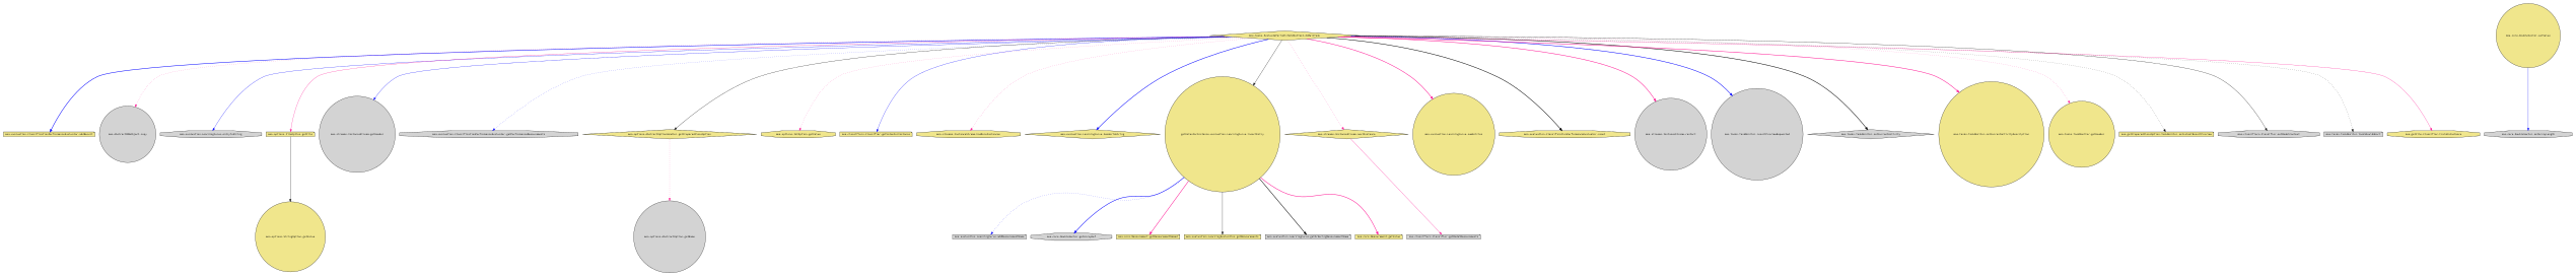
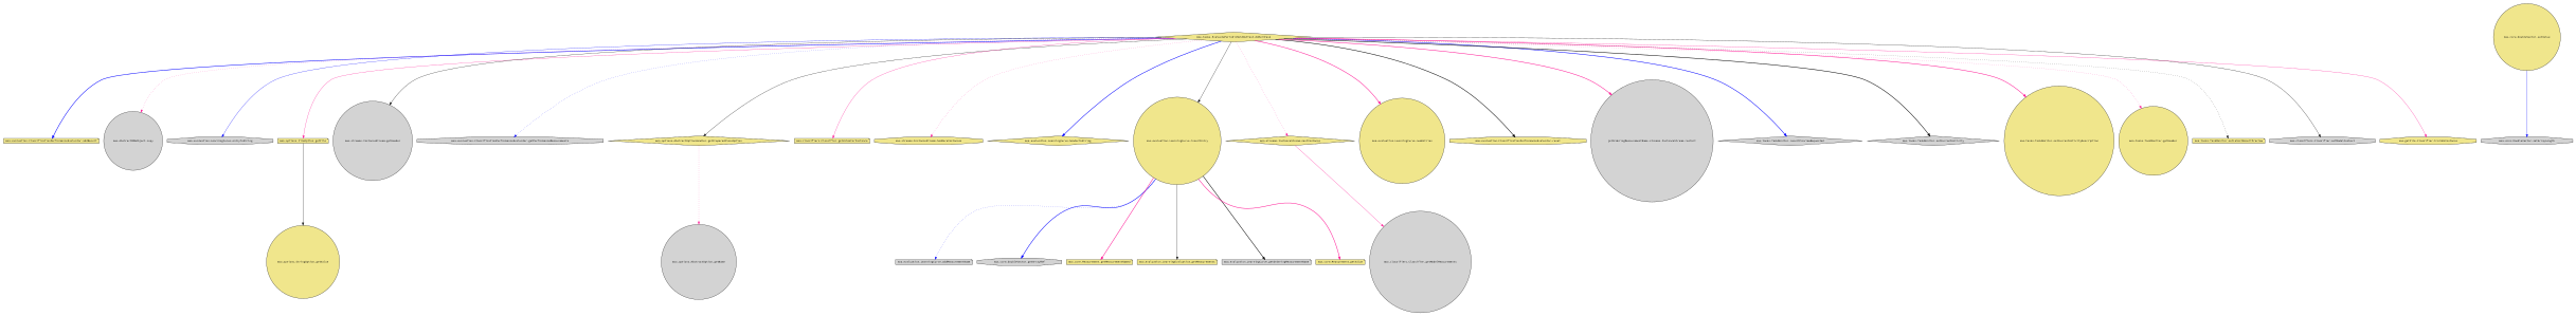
  digraph {
    fontname="Source Code Pro"
    rankdir=TB
    node [color=black fillcolor=khaki fontname="Source Code Pro" fontsize=10 shape=circle style=filled]
    edge [color=deeppink fontname="Source Code Pro" fontsize=10 labelfontname=Helvetica labelfontsize=10 style=bold]
    n1 [fontcolor=black height=0.2 label="moa.tasks.EvaluatePeriodicHeldOutTest.doMainTask" shape=diamond width=0.4]
    n2 [height=0.2 label="moa.evaluation.ClassificationPerformanceEvaluator.addResult" shape=note width=0.4]
    n3 [fillcolor=lightgrey height=0.2 label="moa.AbstractMOAObject.copy" width=0.4]
    n4 [fillcolor=lightgrey height=0.2 label="moa.evaluation.LearningCurve.entryToString" shape=octagon width=0.4]
    n5 [height=0.2 label="moa.options.FileOption.getFile" shape=note width=0.4]
    n6 [fillcolor=lightgrey height=0.2 label="moa.streams.InstanceStream.getHeader" width=0.4]
    n7 [fillcolor=lightgrey height=0.2 label="moa.evaluation.ClassificationPerformanceEvaluator.getPerformanceMeasurements" shape=octagon width=0.4]
    n8 [height=0.2 label="moa.options.AbstractOptionHandler.getPreparedClassOption" shape=diamond width=0.4]
-   n9 [height=0.2 label="moa.options.IntOption.getValue" shape=octagon width=0.4]
    n10 [height=0.2 label="moa.classifiers.Classifier.getVotesForInstance" shape=note width=0.4]
    n11 [height=0.2 label="moa.streams.InstanceStream.hasMoreInstances" shape=octagon width=0.4]
    n12 [height=0.2 label="moa.evaluation.LearningCurve.headerToString" shape=diamond width=0.4]
-   n13 [height=0.2 label="getVotesForInstance.evaluation.LearningCurve.insertEntry" width=0.4]
+   n13 [height=0.2 label="moa.evaluation.LearningCurve.insertEntry" width=0.4]
    n14 [height=0.2 label="moa.streams.InstanceStream.nextInstance" shape=diamond width=0.4]
    n15 [height=0.2 label="moa.evaluation.LearningCurve.numEntries" width=0.4]
    n16 [height=0.2 label="moa.evaluation.ClassificationPerformanceEvaluator.reset" shape=octagon width=0.4]
-   n17 [fillcolor=lightgrey height=0.2 label="moa.streams.InstanceStream.restart" width=0.4]
-   n18 [fillcolor=lightgrey height=0.2 label="moa.tasks.TaskMonitor.resultPreviewRequested" width=0.4]
+   n17 [fillcolor=lightgrey height=0.2 label="getOrderingMeasurementName.streams.InstanceStream.restart" width=0.4]
+   n18 [fillcolor=lightgrey height=0.2 label="moa.tasks.TaskMonitor.resultPreviewRequested" shape=diamond width=0.4]
    n19 [fillcolor=lightgrey height=0.2 label="moa.tasks.TaskMonitor.setCurrentActivity" shape=diamond width=0.4]
    n20 [height=0.2 label="moa.tasks.TaskMonitor.setCurrentActivityDescription" width=0.4]
    n21 [height=0.2 label="moa.tasks.TaskMonitor.getHeader" width=0.4]
-   n22 [height=0.2 label="moa.getPreparedClassOption.TaskMonitor.setLatestResultPreview" shape=note width=0.4]
+   n22 [height=0.2 label="moa.tasks.TaskMonitor.setLatestResultPreview" shape=note width=0.4]
    n23 [fillcolor=lightgrey height=0.2 label="moa.classifiers.Classifier.setModelContext" shape=octagon width=0.4]
-   n24 [fillcolor=lightgrey height=0.2 label="moa.tasks.TaskMonitor.taskShouldAbort" shape=note width=0.4]
    n25 [height=0.2 label="moa.getFile.Classifier.trainOnInstance" shape=octagon width=0.4]
    n26 [height=0.2 label="moa.options.StringOption.getValue" width=0.4]
-   n27 [fillcolor=lightgrey height=0.2 label="moa.classifiers.Classifier.getModelMeasurements" shape=note width=0.4]
+   n27 [fillcolor=lightgrey height=0.2 label="moa.classifiers.Classifier.getModelMeasurements" width=0.4]
    n28 [fillcolor=lightgrey height=0.2 label="moa.options.AbstractOption.getName" width=0.4]
    n29 [fillcolor=lightgrey height=0.2 label="moa.evaluation.LearningCurve.addMeasurementName" shape=note width=0.4]
    n30 [fillcolor=lightgrey height=0.2 label="moa.core.DoubleVector.getArrayRef" shape=octagon width=0.4]
    n31 [height=0.2 label="moa.core.Measurement.getMeasurementNamed" shape=note width=0.4]
    n32 [height=0.2 label="moa.evaluation.LearningEvaluation.getMeasurements" shape=note width=0.4]
    n33 [fillcolor=lightgrey height=0.2 label="moa.evaluation.LearningCurve.getOrderingMeasurementName" shape=note width=0.4]
    n34 [height=0.2 label="moa.core.Measurement.getValue" shape=note width=0.4]
    n35 [height=0.2 label="moa.core.DoubleVector.setValue" width=0.4]
    n36 [fillcolor=lightgrey height=0.2 label="moa.core.DoubleVector.setArrayLength" shape=octagon width=0.4]
    n1 -> n2 [color=blue]
    n1 -> n3 [style=dotted]
    n1 -> n4 [color=blue style=solid]
    n1 -> n5 [style=solid]
-   n1 -> n6 [color=blue style=solid]
+   n1 -> n6 [color=black style=solid]
    n1 -> n7 [color=blue style=dotted]
    n1 -> n8 [color=black style=solid]
-   n1 -> n9 [style=dotted]
-   n1 -> n10 [color=blue style=solid]
+   n1 -> n10 [style=solid]
    n1 -> n11 [style=dotted]
    n1 -> n12 [color=blue]
    n1 -> n13 [color=black style=solid]
    n1 -> n14 [style=dotted]
    n1 -> n15
    n1 -> n16 [color=black]
    n1 -> n17
    n1 -> n18 [color=blue]
    n1 -> n19 [color=black]
    n1 -> n20
    n1 -> n21 [style=dotted]
    n1 -> n22 [color=black style=dotted]
    n1 -> n23 [color=black style=solid]
-   n1 -> n24 [color=black style=dotted]
    n1 -> n25 [style=solid]
    n5 -> n26 [color=black style=solid]
    n8 -> n28 [style=dotted]
    n13 -> n29 [color=blue style=dotted]
    n13 -> n30 [color=blue]
    n13 -> n31
    n13 -> n32 [color=black style=solid]
    n13 -> n33 [color=black]
    n13 -> n34
    n14 -> n27 [style=solid]
    n35 -> n36 [color=blue style=solid]
  }
